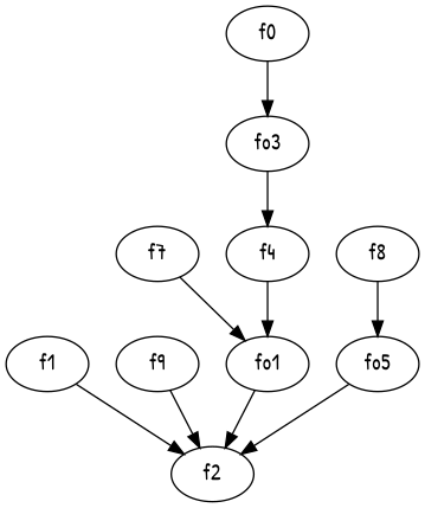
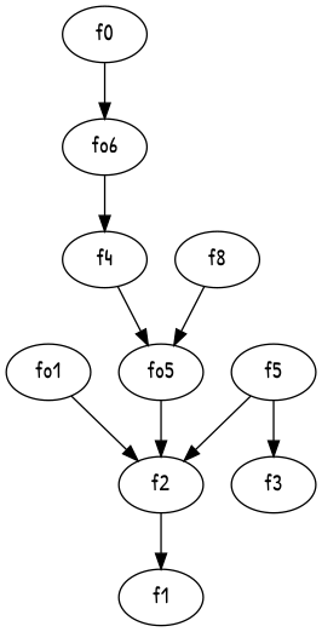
  strict digraph {
    fontname="Patrick Hand"
    node [fontname="Patrick Hand"]
    edge [fontname="Patrick Hand" weight=2]
    f1
    f2
-   f5 [label=f9]
-   f7
+   f5
+   f3
    fo1
    f4
    n8 [label=f0]
-   fo3
+   fo3 [label=fo6]
    n10 [label=fo5]
    f8
-   f1 -> f2
+   f2 -> f1
    f5 -> f2
-   f7 -> fo1
+   f5 -> f3
    fo1 -> f2
-   f4 -> fo1
+   f4 -> n10
    n8 -> fo3
    fo3 -> f4
    n10 -> f2
    f8 -> n10
  }
